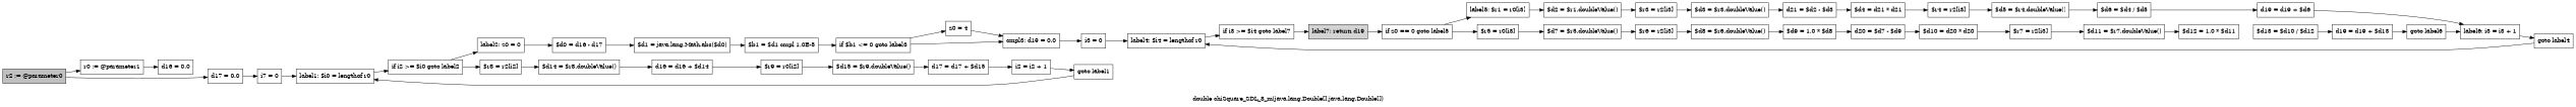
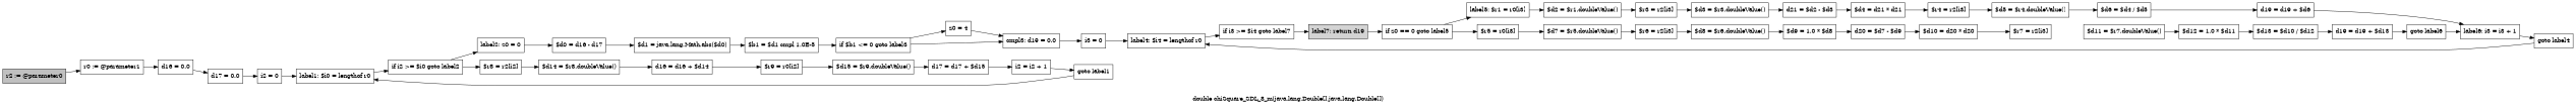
  digraph {
    label="double chiSquare_SDL_8_m(java.lang.Double[],java.lang.Double[])"
    rankdir=LR
    node [shape=box]
    n1 [fillcolor=gray label="r2 := @parameter0" style=filled]
    n2 [label="r0 := @parameter1"]
    n3 [label="d16 = 0.0"]
    n4 [label="d17 = 0.0"]
-   n5 [label="i7 = 0"]
+   n5 [label="i2 = 0"]
    n6 [label="label1: $i0 = lengthof r0"]
    n7 [label="if i2 >= $i0 goto label2"]
    n8 [label="$r8 = r2[i2]"]
    n9 [label="label2: z0 = 0"]
    n10 [label="$d14 = $r8.doubleValue()"]
    n11 [label="$d0 = d16 - d17"]
    n12 [label="d16 = d16 + $d14"]
    n13 [label="$d1 = java.lang.Math.abs($d0)"]
    n14 [label="$r9 = r0[i2]"]
    n15 [label="$d15 = $r9.doubleValue()"]
    n16 [label="d17 = d17 + $d15"]
    n17 [label="i2 = i2 + 1"]
    n18 [label="goto label1"]
    n19 [label="$b1 = $d1 cmpl 1.0E-5"]
    n20 [label="if $b1 <= 0 goto label3"]
    n21 [label="z0 = 4"]
    n22 [label="cmpl3: d19 = 0.0"]
    n23 [label="i3 = 0"]
    n24 [label="label4: $i4 = lengthof r0"]
    n25 [label="if i3 >= $i4 goto label7"]
    n26 [fillcolor=lightgray label="label7: return d19" style=filled]
    n27 [label="if z0 == 0 goto label5"]
    n28 [label="$r5 = r0[i3]"]
    n29 [label="label5: $r1 = r0[i3]"]
    n30 [label="$d7 = $r5.doubleValue()"]
    n31 [label="$d2 = $r1.doubleValue()"]
    n32 [label="$r6 = r2[i3]"]
    n33 [label="$r3 = r2[i3]"]
    n34 [label="$d8 = $r6.doubleValue()"]
    n35 [label="$d9 = 1.0 * $d8"]
    n36 [label="d20 = $d7 - $d9"]
    n37 [label="$d10 = d20 * d20"]
    n38 [label="$r7 = r2[i3]"]
    n39 [label="$d11 = $r7.doubleValue()"]
    n40 [label="$d12 = 1.0 * $d11"]
    n41 [label="$d13 = $d10 / $d12"]
    n42 [label="d19 = d19 + $d13"]
    n43 [label="goto label6"]
    n44 [label="label6: i3 = i3 + 1"]
    n45 [label="goto label4"]
    n46 [label="$d3 = $r3.doubleValue()"]
    n47 [label="d21 = $d2 - $d3"]
    n48 [label="$d4 = d21 * d21"]
    n49 [label="$r4 = r2[i3]"]
    n50 [label="$d5 = $r4.doubleValue()"]
    n51 [label="$d6 = $d4 / $d5"]
    n52 [label="d19 = d19 + $d6"]
    n1 -> n2
    n2 -> n3
-   n1 -> n4
+   n3 -> n4
    n4 -> n5
    n5 -> n6
    n6 -> n7
    n7 -> n8
    n7 -> n9
    n8 -> n10
    n9 -> n11
    n10 -> n12
    n11 -> n13
    n12 -> n14
    n13 -> n19
    n14 -> n15
    n15 -> n16
    n16 -> n17
    n17 -> n18
    n18 -> n6
    n19 -> n20
    n20 -> n21
    n20 -> n22
    n21 -> n22
    n22 -> n23
    n23 -> n24
    n24 -> n25
    n25 -> n26
    n26 -> n27
    n27 -> n28
    n27 -> n29
    n28 -> n30
    n29 -> n31
    n30 -> n32
    n31 -> n33
    n32 -> n34
    n33 -> n46
    n34 -> n35
    n35 -> n36
    n36 -> n37
    n37 -> n38
-   n38 -> n39
    n39 -> n40
+   n40 -> n41
    n41 -> n42
    n42 -> n43
    n43 -> n44
    n44 -> n45
    n45 -> n24
    n46 -> n47
    n47 -> n48
    n48 -> n49
    n49 -> n50
    n50 -> n51
    n51 -> n52
    n52 -> n44
  }
